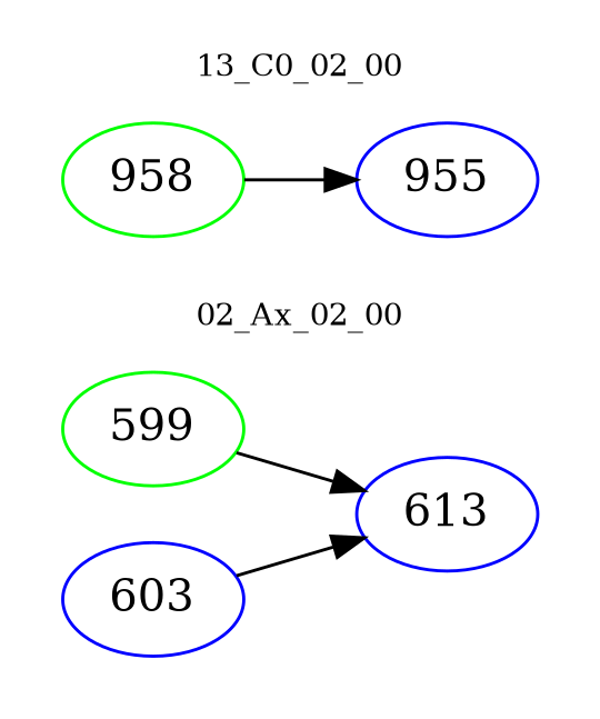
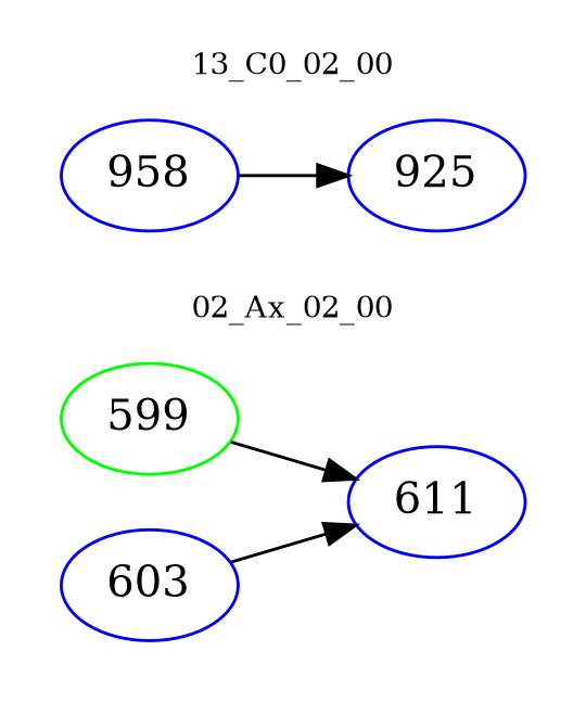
  digraph {
    rankdir=LR
    node [color=blue]
    edge [color=black]
    n1 [color=green label=599]
-   n2 [label=613]
+   n2 [label=611]
    n3 [label=603]
-   n4 [color=green label=958]
-   n5 [label=955]
+   n4 [label=958]
+   n5 [label=925]
    subgraph cluster_1 {
      color=white
      fontsize=10
      label="02_Ax_02_00"
      n1
      n2
      n3
    }
    subgraph cluster_2 {
      color=white
      fontsize=10
      label="13_C0_02_00"
      n4
      n5
    }
    n1 -> n2
    n3 -> n2
    n4 -> n5
  }
